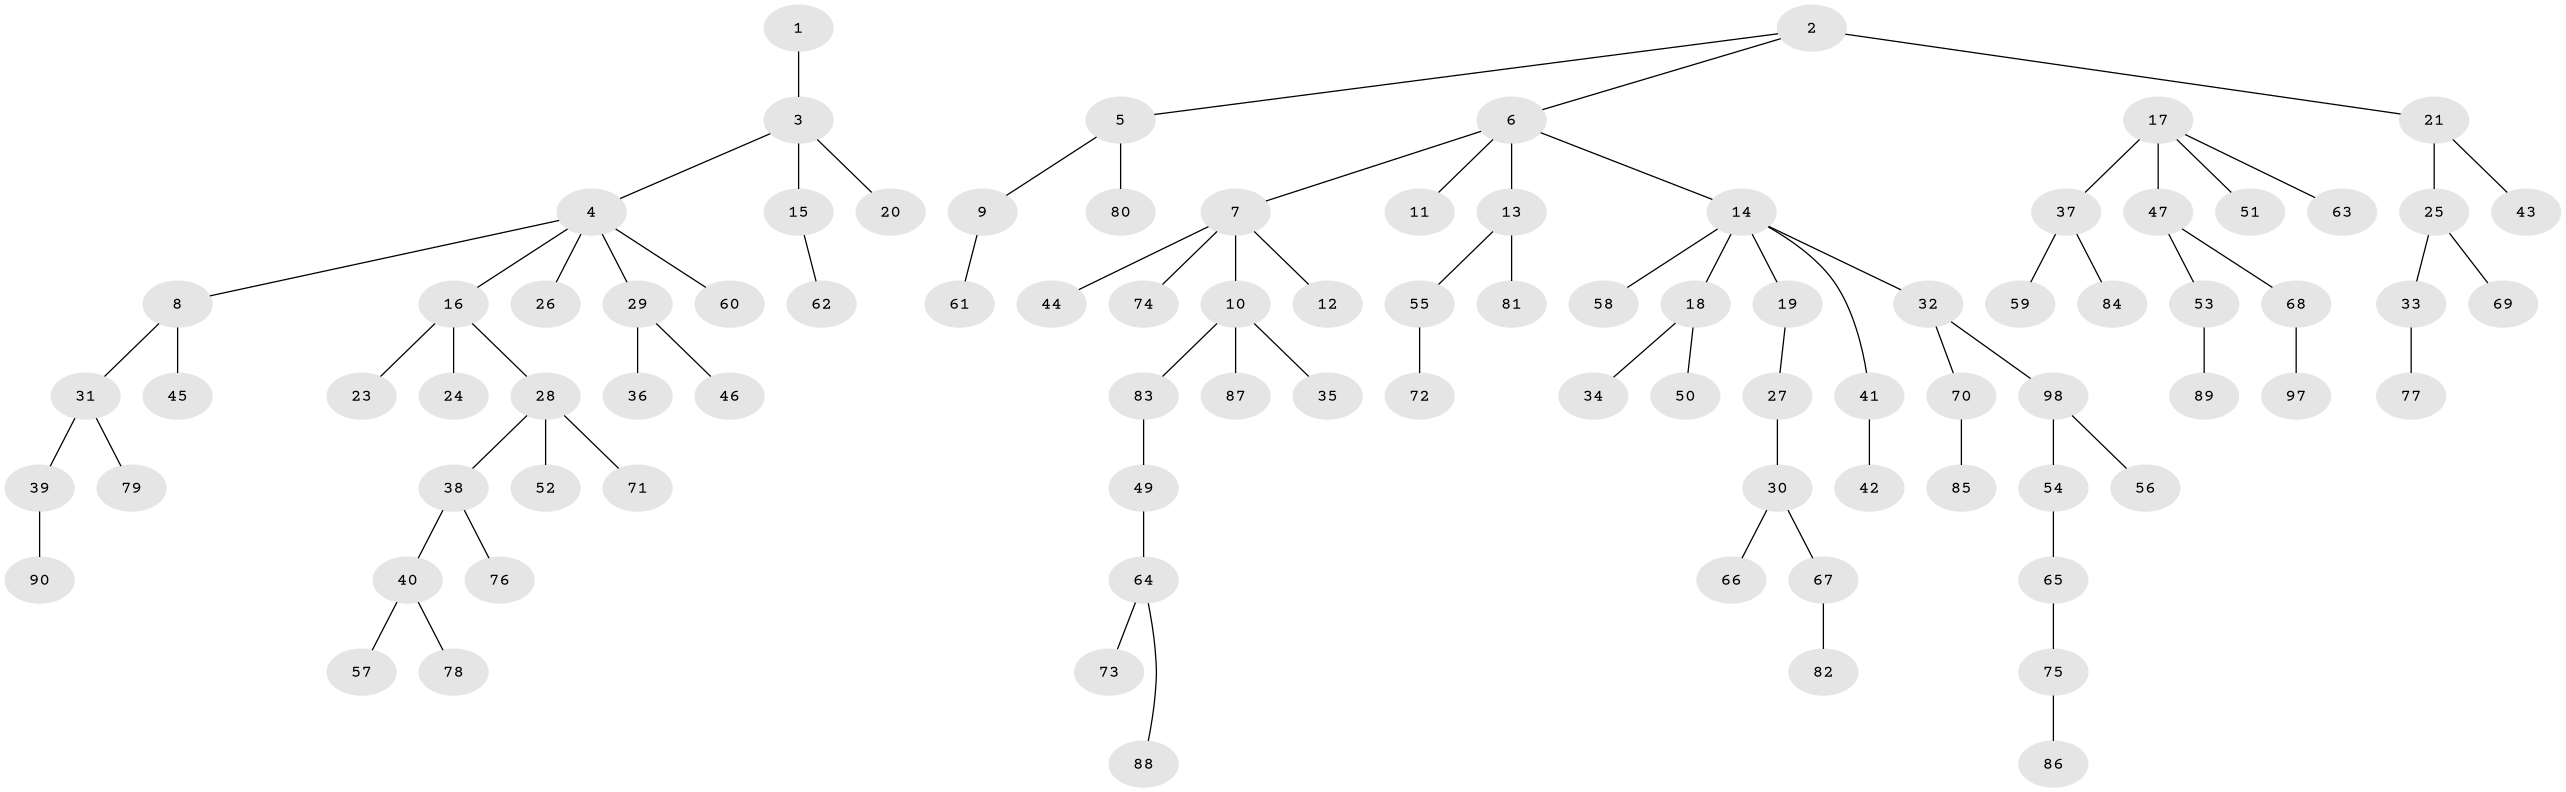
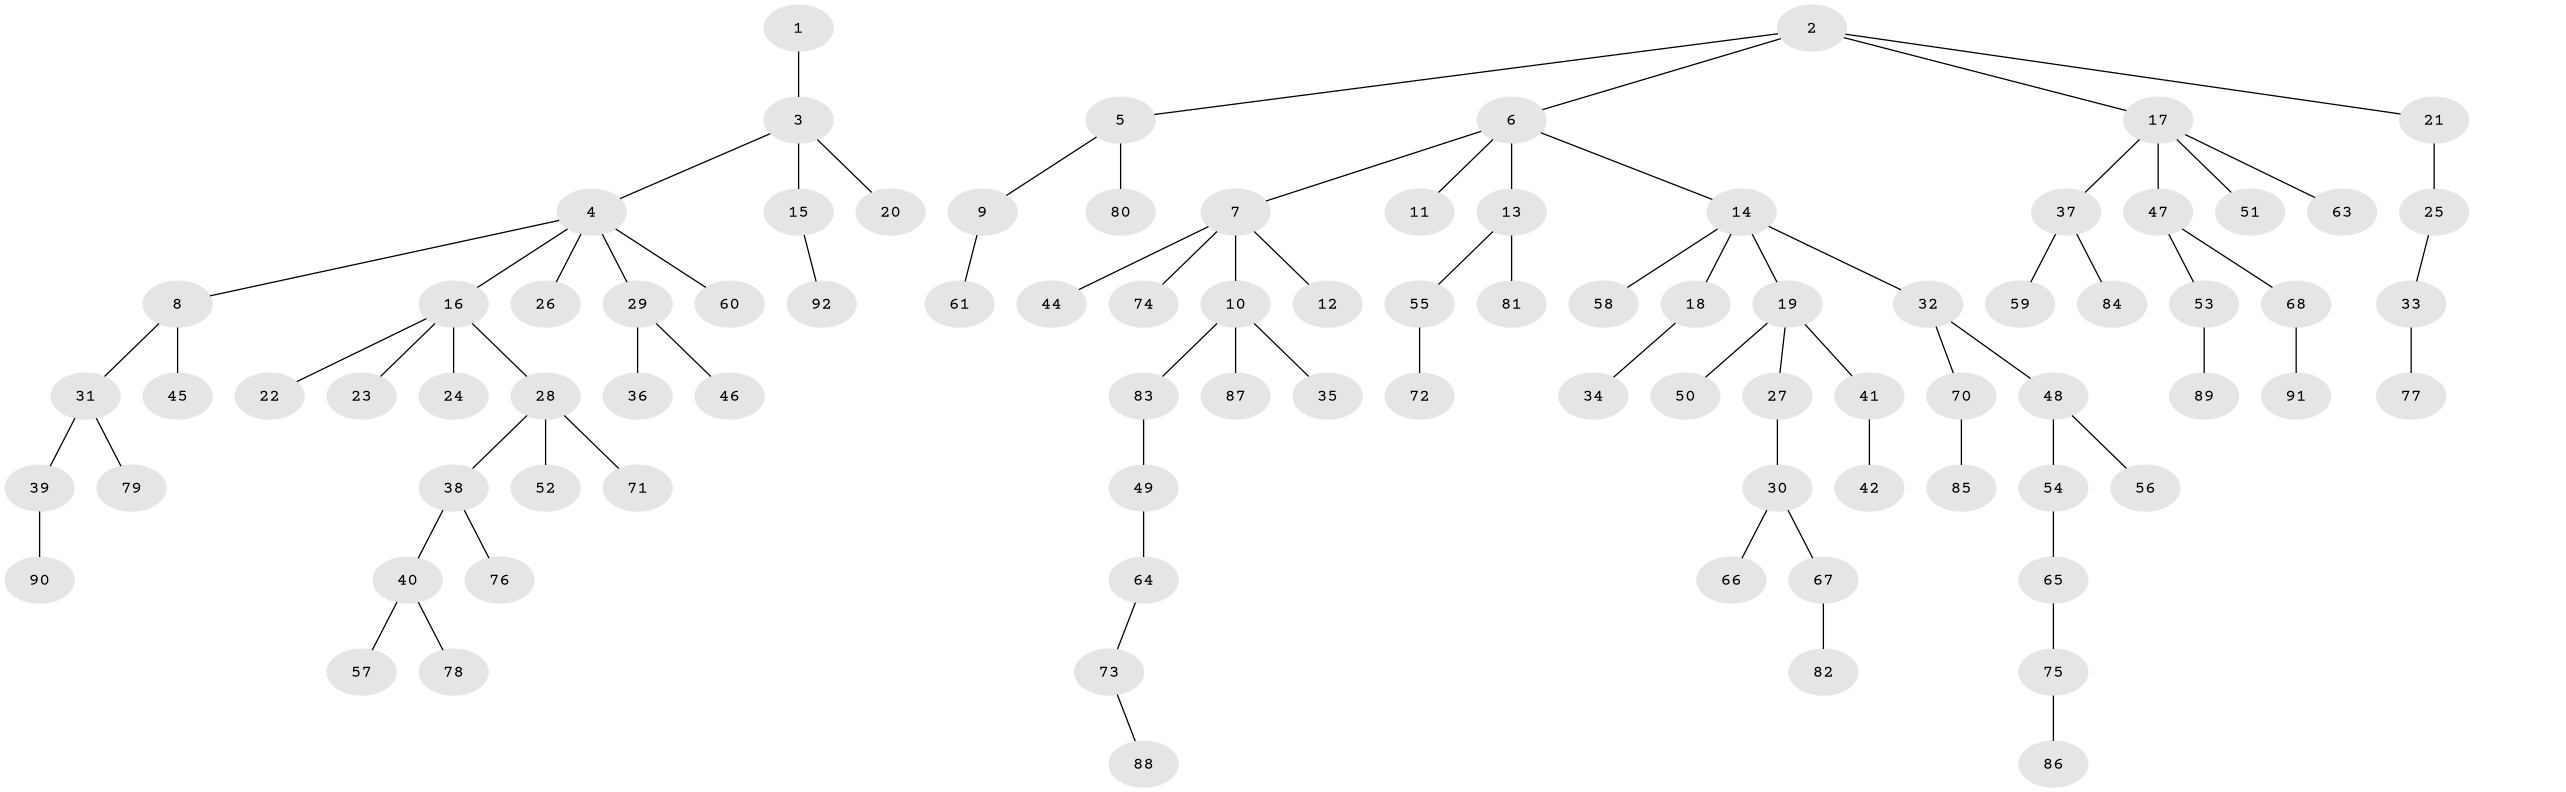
  graph {
    fontname="Courier Prime"
    node [color=gray90 fontname="Courier Prime" style=filled]
    edge [fontname="Courier Prime"]
    1
    3
    2
    5
    6
    17
    21
    4
    15
    20
    9
    80
    7
    11
    13
    14
    37
    47
    51
    63
    25
-   43
    8
    16
    26
    29
    60
-   62
+   62 [label=92]
    31
    45
+   22
    23
    24
    28
    36
    46
    61
    10
    12
    44
    74
    55
    81
    18
    19
    32
    58
    35
    83
    87
    39
    79
    49
    72
    34
    50
    27
    41
-   48 [label=98]
+   48
    70
    38
    52
    71
    59
    84
    53
    68
    30
    42
    33
-   69
    77
    66
    67
    40
    76
    82
    90
    54
    56
    85
    64
    57
    78
    89
-   91 [label=97]
+   91
    65
    73
    88
    75
    86
    1 -- 3
    3 -- 4
    3 -- 15
    3 -- 20
    2 -- 5
    2 -- 6
+   2 -- 17
    2 -- 21
    5 -- 9
    5 -- 80
    6 -- 7
    6 -- 11
    6 -- 13
    6 -- 14
    17 -- 37
    17 -- 47
    17 -- 51
    17 -- 63
    21 -- 25
-   21 -- 43
    4 -- 8
    4 -- 16
    4 -- 26
    4 -- 29
    4 -- 60
    15 -- 62
    9 -- 61
    7 -- 10
    7 -- 12
    7 -- 44
    7 -- 74
    13 -- 55
    13 -- 81
    14 -- 18
    14 -- 19
    14 -- 32
    14 -- 58
    37 -- 59
    37 -- 84
    47 -- 53
    47 -- 68
    25 -- 33
-   25 -- 69
    8 -- 31
    8 -- 45
+   16 -- 22
    16 -- 23
    16 -- 24
    16 -- 28
    29 -- 36
    29 -- 46
    31 -- 39
    31 -- 79
    28 -- 38
    28 -- 52
    28 -- 71
    10 -- 35
    10 -- 83
    10 -- 87
    55 -- 72
    18 -- 34
-   18 -- 50
+   19 -- 50
    19 -- 27
-   14 -- 41
+   19 -- 41
    32 -- 48
    32 -- 70
    83 -- 49
    39 -- 90
    49 -- 64
    27 -- 30
    41 -- 42
    48 -- 54
    48 -- 56
    70 -- 85
    38 -- 40
    38 -- 76
    53 -- 89
    68 -- 91
    30 -- 66
    30 -- 67
    33 -- 77
    67 -- 82
    40 -- 57
    40 -- 78
    54 -- 65
    64 -- 73
-   64 -- 88
+   73 -- 88
    65 -- 75
    75 -- 86
  }
